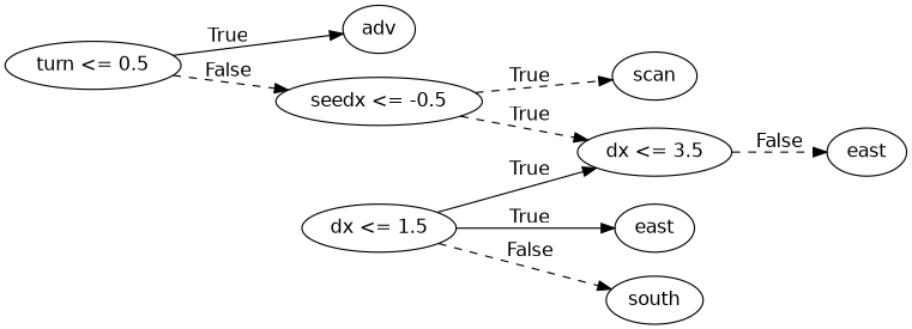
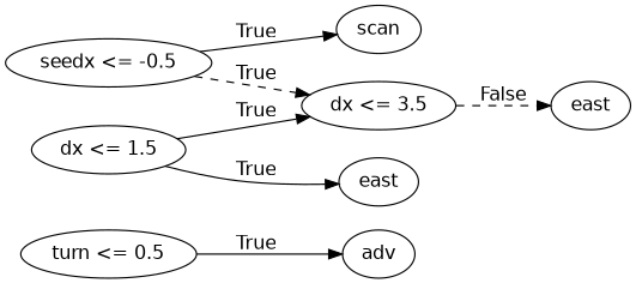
  digraph {
    fontname="DejaVu Sans"
    rankdir=LR
    node [fontname="DejaVu Sans"]
    edge [fontname="DejaVu Sans"]
    n1 [label="turn <= 0.5"]
    n2 [label=adv]
    n3 [label="seedx <= -0.5"]
    n4 [label=scan]
    n5 [label="dx <= 3.5"]
    n6 [label=east]
    n7 [label="dx <= 1.5"]
    n8 [label=east]
-   n9 [label=south]
    n1 -> n2 [label=True]
-   n1 -> n3 [label=False style=dashed]
-   n3 -> n4 [label=True style=dashed]
+   n3 -> n4 [label=True]
    n3 -> n5 [label=True style=dashed]
    n5 -> n6 [label=False style=dashed]
    n7 -> n5 [label=True]
    n7 -> n8 [label=True]
-   n7 -> n9 [label=False style=dashed]
  }
